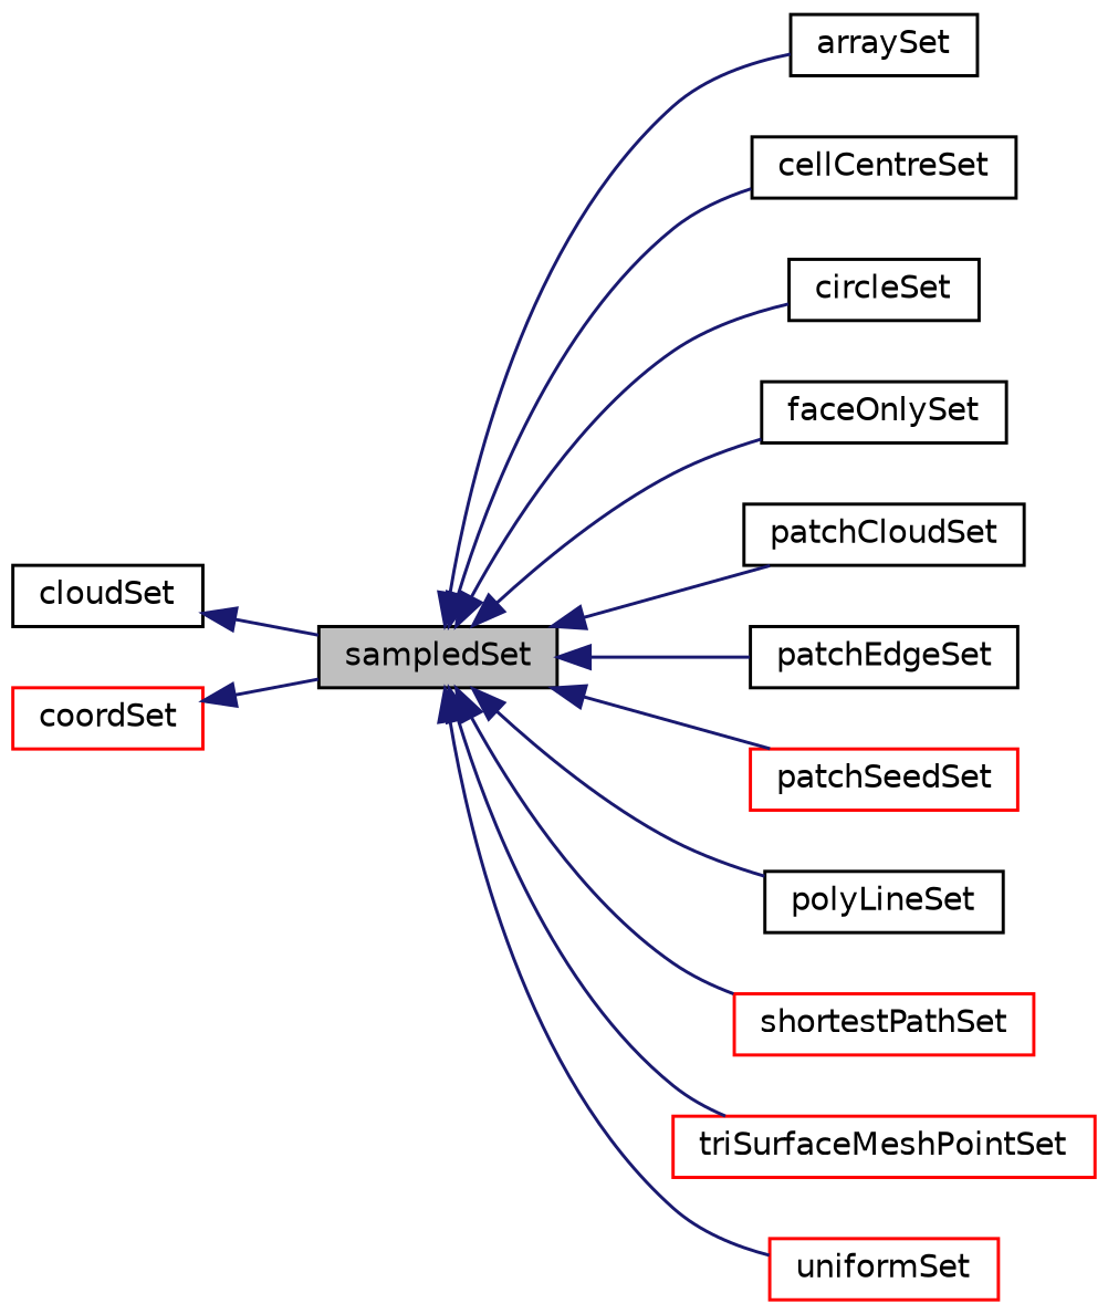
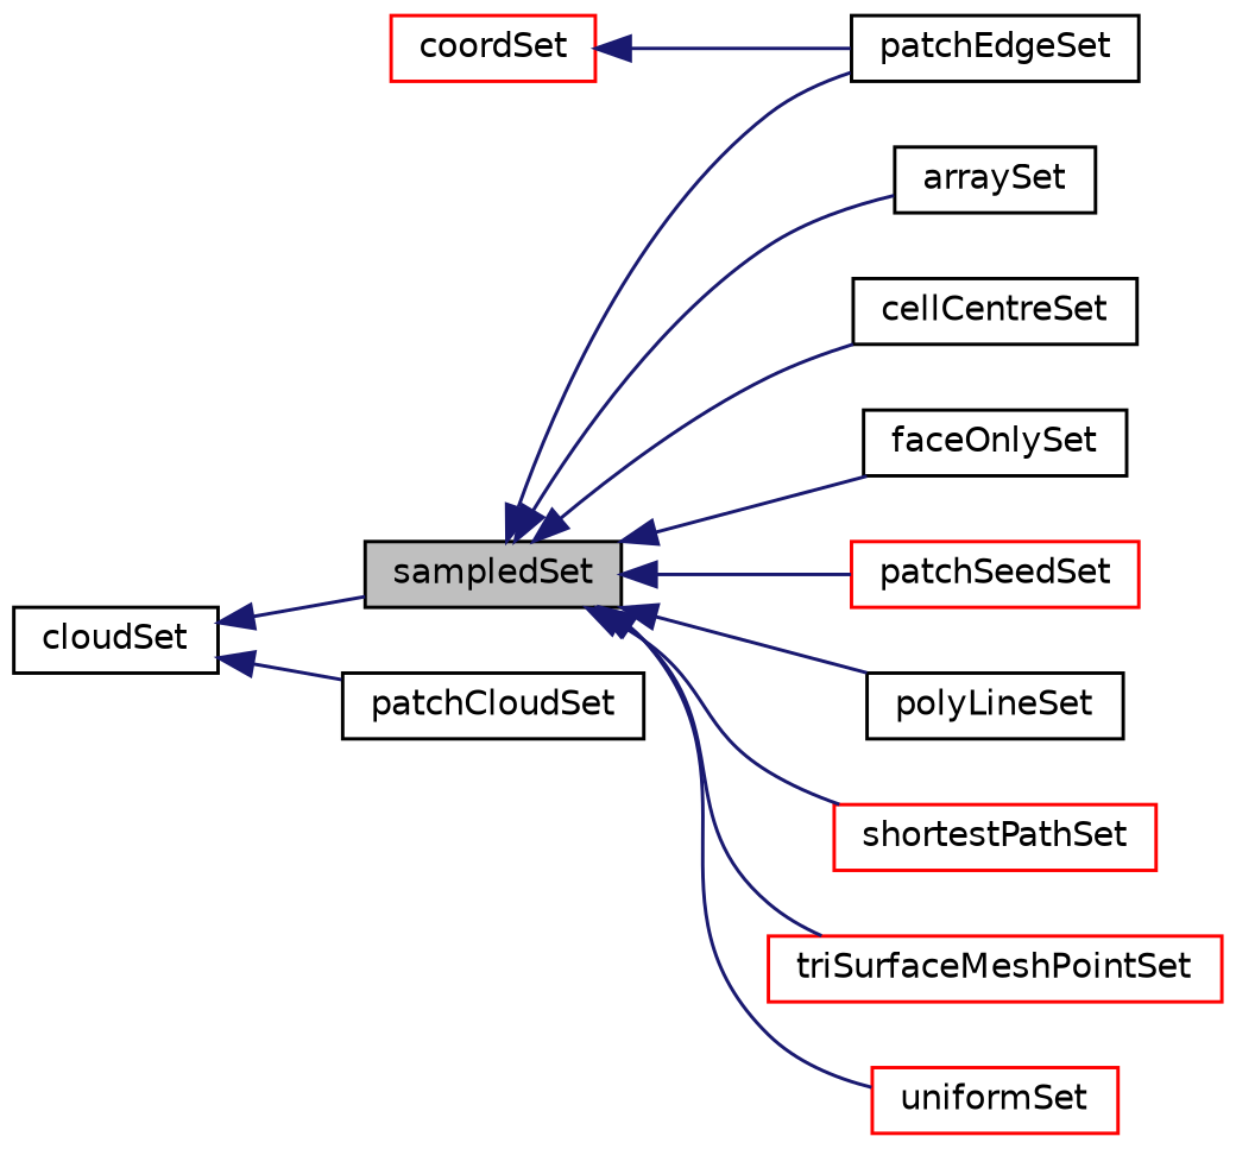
  digraph {
    rankdir=LR
    node [color=black fontname=Helvetica fontsize=10 shape=record]
    edge [color=midnightblue dir=back fontname=Helvetica fontsize=10 labelfontname=Helvetica labelfontsize=10 style=solid]
    n1 [fillcolor=grey75 fontcolor=black height=0.2 label=sampledSet style=filled width=0.4]
    n2 [height=0.2 label=arraySet width=0.4]
    n3 [height=0.2 label=cellCentreSet width=0.4]
-   n4 [height=0.2 label=circleSet width=0.4]
    n5 [height=0.2 label=faceOnlySet width=0.4]
    n6 [height=0.2 label=patchCloudSet width=0.4]
    n7 [height=0.2 label=patchEdgeSet width=0.4]
    n8 [color=red height=0.2 label=patchSeedSet width=0.4]
    n9 [height=0.2 label=polyLineSet width=0.4]
    n10 [color=red height=0.2 label=shortestPathSet width=0.4]
    n11 [color=red height=0.2 label=triSurfaceMeshPointSet width=0.4]
    n12 [color=red height=0.2 label=uniformSet width=0.4]
    n13 [height=0.2 label=cloudSet width=0.4]
    n14 [color=red height=0.2 label=coordSet width=0.4]
    n1 -> n2
    n1 -> n3
-   n1 -> n4
    n1 -> n5
-   n1 -> n6
+   n13 -> n6
    n1 -> n7
    n1 -> n8
    n1 -> n9
    n1 -> n10
    n1 -> n11
    n1 -> n12
    n13 -> n1
-   n14 -> n1
+   n14 -> n7
  }
